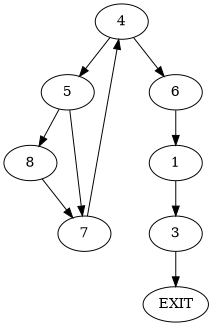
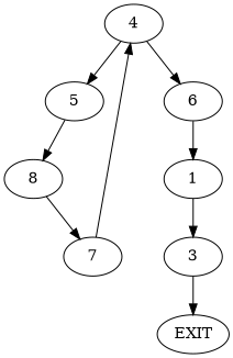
  digraph {
    1
    3
    n3 [label=EXIT]
    4
    5
    6
    7
    8
    1 -> 3
    3 -> n3
    4 -> 5
    4 -> 6
-   5 -> 7
    5 -> 8
    6 -> 1
    7 -> 4
    8 -> 7
  }
